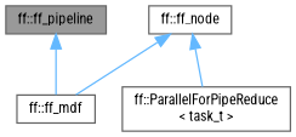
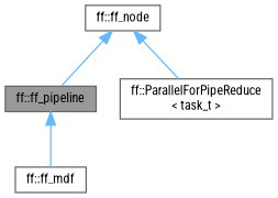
  digraph {
    fontname="Roboto Condensed"
    node [color=gray40 fillcolor=white fontname="Roboto Condensed" fontsize=10 shape=box style=filled]
    edge [color=steelblue1 dir=back fontname="Roboto Condensed" fontsize=10 labelfontname=Helvetica labelfontsize=10 style=solid]
    n1 [fillcolor=grey60 fontcolor=black height=0.2 label="ff::ff_pipeline" width=0.4]
    n2 [height=0.2 label="ff::ff_mdf" width=0.4]
    n3 [height=0.2 label="ff::ParallelForPipeReduce\l\< task_t \>" width=0.4]
    n4 [height=0.2 label="ff::ff_node" width=0.4]
    n1 -> n2
-   n4 -> n2
+   n4 -> n1
    n4 -> n3
  }
